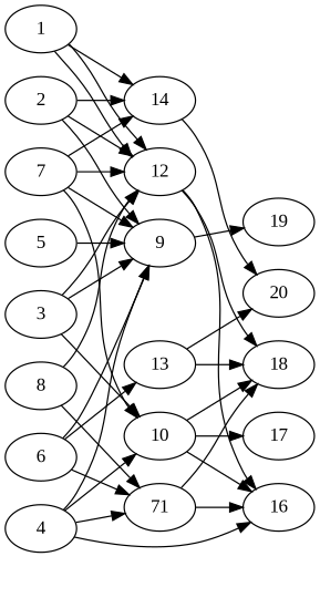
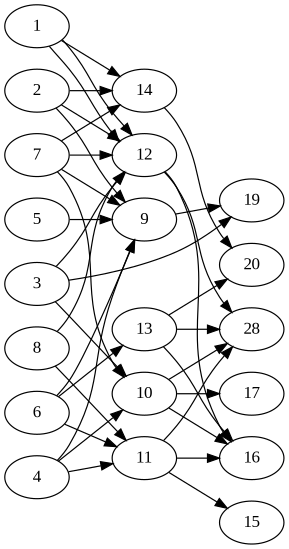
  digraph {
    fontname="Liberation Serif"
    rankdir=LR
    node [alpha=0.19 fontname="Liberation Serif"]
    edge [fontname="Liberation Serif"]
    1 [expect_size=39591936]
    12 [expect_size=30702592]
    14 [expect_size=31894528]
    16 [alpha=0.13 expect_size=12988416]
-   18 [alpha=0.13 expect_size=28781568]
+   18 [alpha=0.13 expect_size=28781568 label=28]
    20 [alpha=0.11 expect_size=25532416]
    2 [alpha=0.07 expect_size=44556288]
    9 [alpha=0.18 expect_size=29968384]
    19 [alpha=0.03 expect_size=30279680]
    3 [alpha=0.14 expect_size=30223360]
    10 [alpha=0.09 expect_size=51594240]
    17 [alpha=0.15 expect_size=12068864]
    4 [alpha=0.16 expect_size=48214016]
-   11 [alpha=0.07 expect_size=33494016 label=71]
+   11 [alpha=0.07 expect_size=33494016]
+   15 [alpha=0.03 expect_size=21304320]
    5 [alpha=0.16 expect_size=41172992]
    6 [alpha=0.20 expect_size=24893440]
    13 [alpha=0.04 expect_size=46807040]
    7 [alpha=0.07 expect_size=42566656]
    8 [alpha=0.01 expect_size=21814272]
    1 -> 12
    1 -> 12
    1 -> 14
    12 -> 16
    12 -> 18
    14 -> 20
    2 -> 12
    2 -> 14
    2 -> 9
    9 -> 19
    3 -> 12
-   3 -> 9
+   3 -> 19
    3 -> 10
    10 -> 16
    10 -> 18
    10 -> 17
    4 -> 9
    4 -> 10
    4 -> 11
    11 -> 16
    11 -> 18
+   11 -> 15
    5 -> 9
    6 -> 9
    6 -> 11
    6 -> 13
-   4 -> 16
+   13 -> 16
    13 -> 18
    13 -> 20
    7 -> 12
    7 -> 14
    7 -> 9
    7 -> 10
    8 -> 12
    8 -> 11
  }
